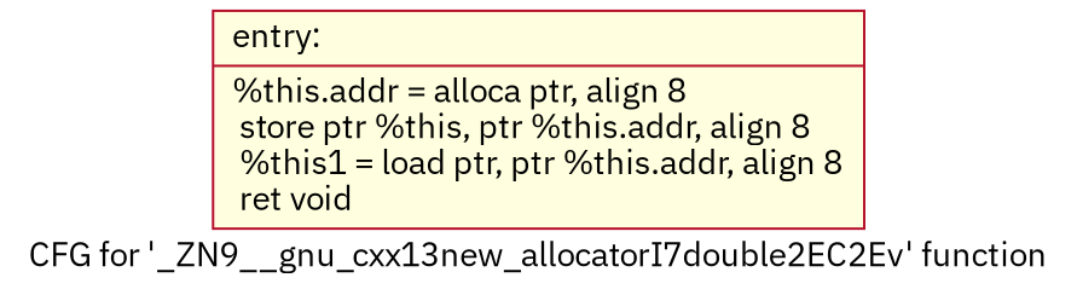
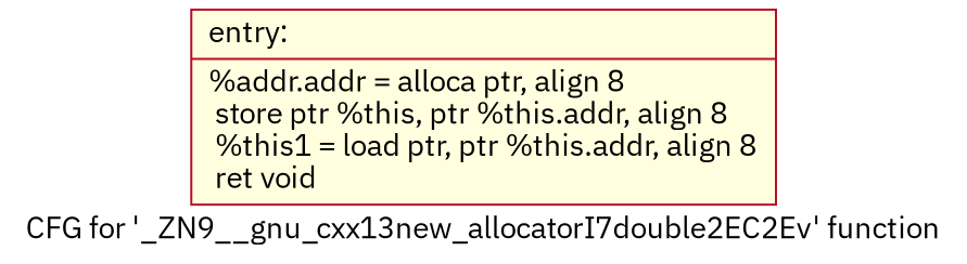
  digraph {
    label="CFG for '_ZN9__gnu_cxx13new_allocatorI7double2EC2Ev' function"
    fontname="IBM Plex Sans"
-   n1 [color="#b70d28ff" fillcolor=lightyellow fontname="IBM Plex Sans" label="{entry:\l|  %this.addr = alloca ptr, align 8\l  store ptr %this, ptr %this.addr, align 8\l  %this1 = load ptr, ptr %this.addr, align 8\l  ret void\l}" shape=record style=filled]
+   n1 [color="#b70d28ff" fillcolor=lightyellow fontname="IBM Plex Sans" label="{entry:\l|  %addr.addr = alloca ptr, align 8\l  store ptr %this, ptr %this.addr, align 8\l  %this1 = load ptr, ptr %this.addr, align 8\l  ret void\l}" shape=record style=filled]
  }
